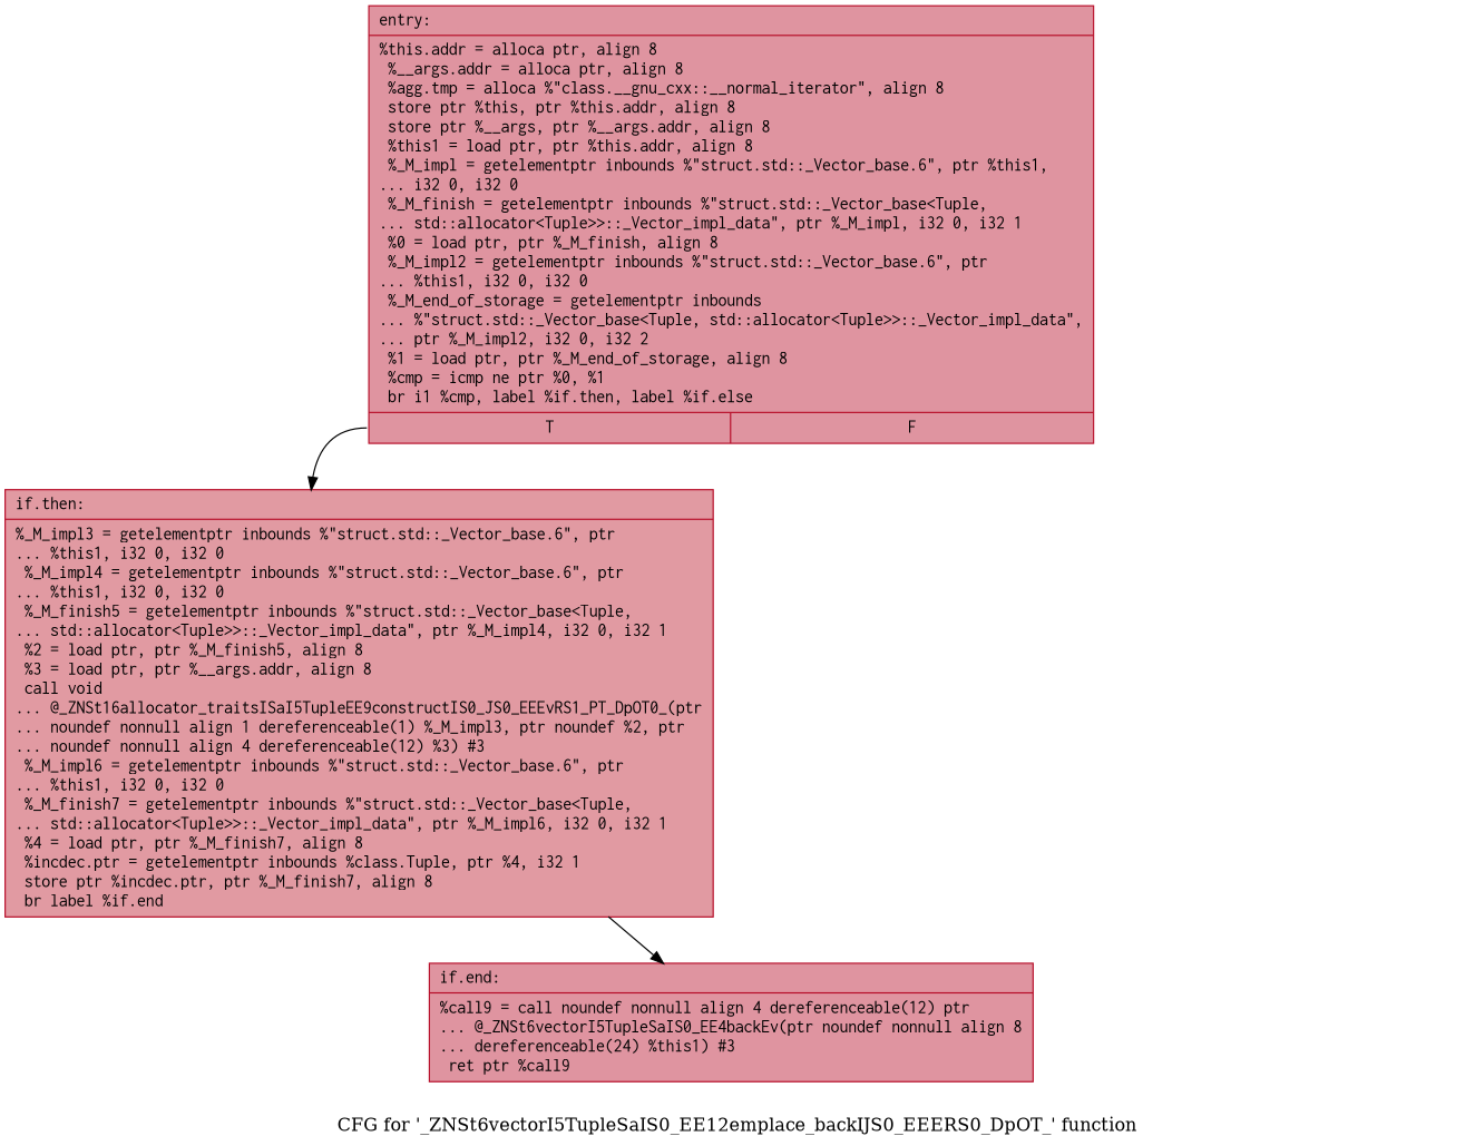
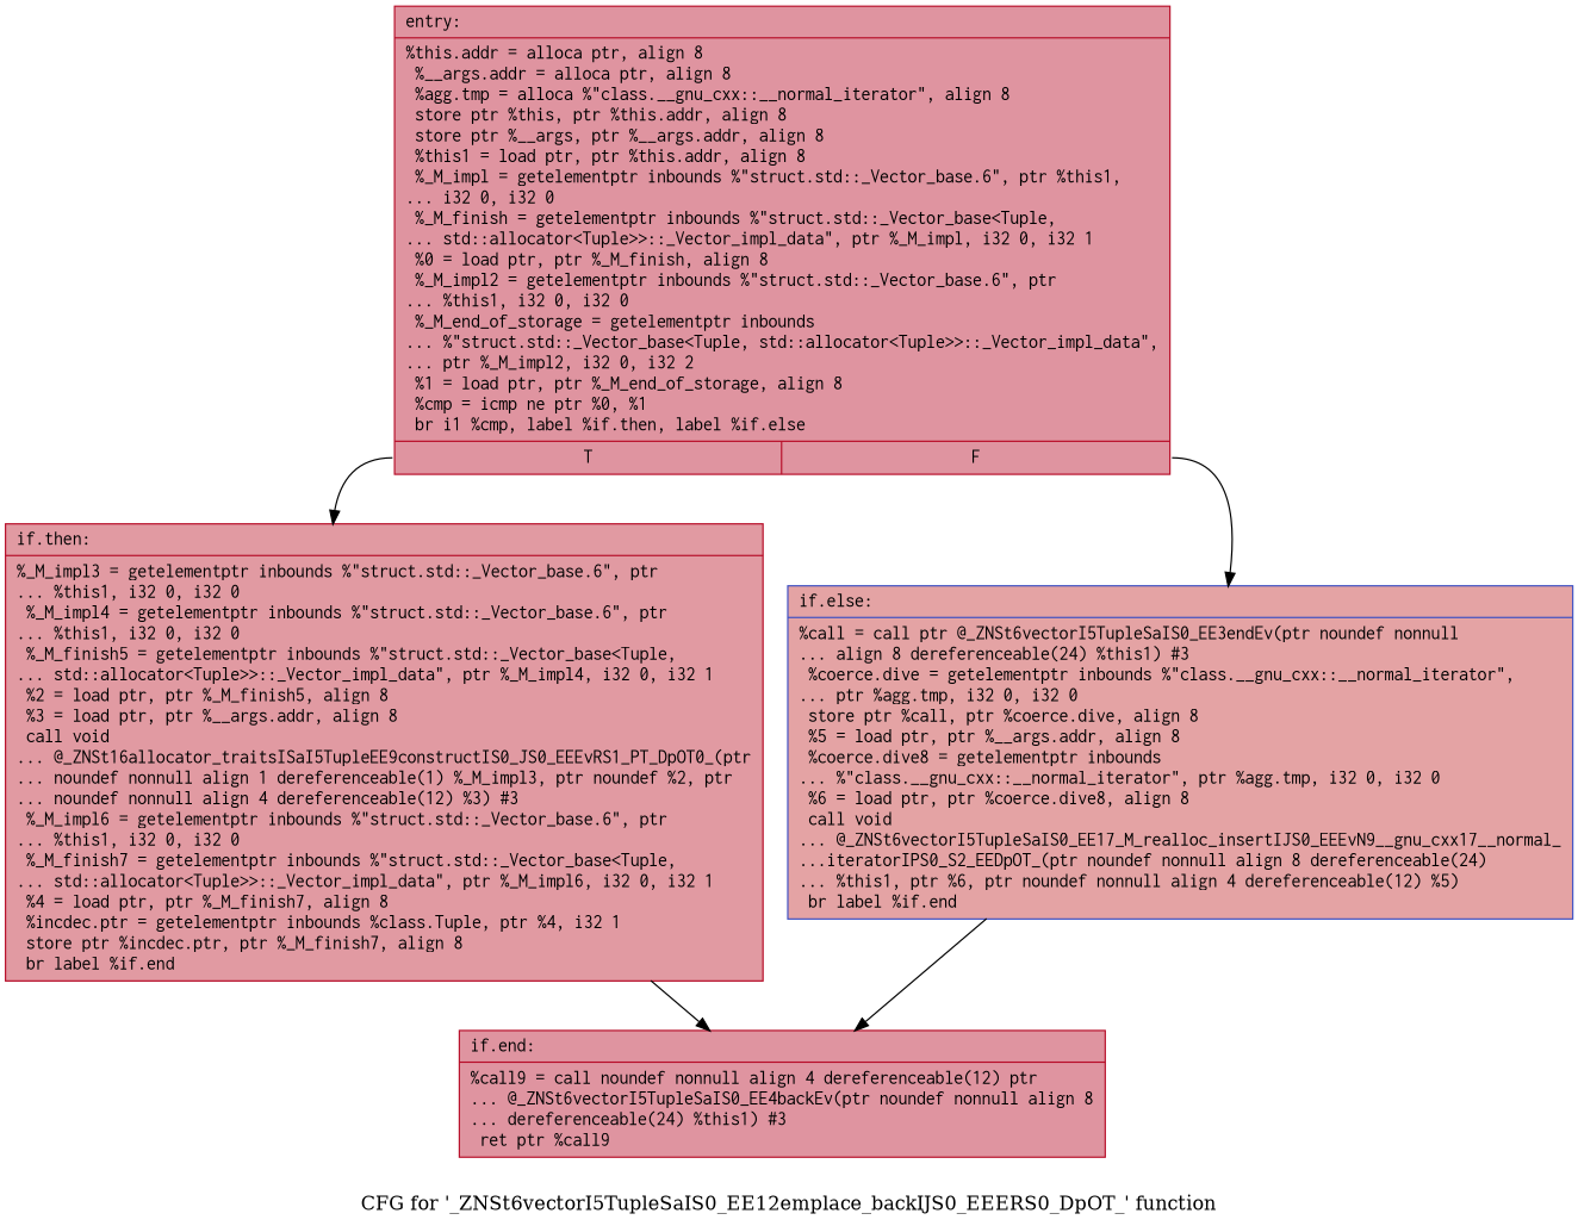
  digraph {
    label="CFG for '_ZNSt6vectorI5TupleSaIS0_EE12emplace_backIJS0_EEERS0_DpOT_' function"
    node [color="#b70d28ff" fillcolor="#b70d2870" fontname=Courier shape=record style=filled]
    n1 [label="{entry:\l|  %this.addr = alloca ptr, align 8\l  %__args.addr = alloca ptr, align 8\l  %agg.tmp = alloca %\"class.__gnu_cxx::__normal_iterator\", align 8\l  store ptr %this, ptr %this.addr, align 8\l  store ptr %__args, ptr %__args.addr, align 8\l  %this1 = load ptr, ptr %this.addr, align 8\l  %_M_impl = getelementptr inbounds %\"struct.std::_Vector_base.6\", ptr %this1,\l... i32 0, i32 0\l  %_M_finish = getelementptr inbounds %\"struct.std::_Vector_base\<Tuple,\l... std::allocator\<Tuple\>\>::_Vector_impl_data\", ptr %_M_impl, i32 0, i32 1\l  %0 = load ptr, ptr %_M_finish, align 8\l  %_M_impl2 = getelementptr inbounds %\"struct.std::_Vector_base.6\", ptr\l... %this1, i32 0, i32 0\l  %_M_end_of_storage = getelementptr inbounds\l... %\"struct.std::_Vector_base\<Tuple, std::allocator\<Tuple\>\>::_Vector_impl_data\",\l... ptr %_M_impl2, i32 0, i32 2\l  %1 = load ptr, ptr %_M_end_of_storage, align 8\l  %cmp = icmp ne ptr %0, %1\l  br i1 %cmp, label %if.then, label %if.else\l|{<s0>T|<s1>F}}"]
    n2 [fillcolor="#bb1b2c70" label="{if.then:\l|  %_M_impl3 = getelementptr inbounds %\"struct.std::_Vector_base.6\", ptr\l... %this1, i32 0, i32 0\l  %_M_impl4 = getelementptr inbounds %\"struct.std::_Vector_base.6\", ptr\l... %this1, i32 0, i32 0\l  %_M_finish5 = getelementptr inbounds %\"struct.std::_Vector_base\<Tuple,\l... std::allocator\<Tuple\>\>::_Vector_impl_data\", ptr %_M_impl4, i32 0, i32 1\l  %2 = load ptr, ptr %_M_finish5, align 8\l  %3 = load ptr, ptr %__args.addr, align 8\l  call void\l... @_ZNSt16allocator_traitsISaI5TupleEE9constructIS0_JS0_EEEvRS1_PT_DpOT0_(ptr\l... noundef nonnull align 1 dereferenceable(1) %_M_impl3, ptr noundef %2, ptr\l... noundef nonnull align 4 dereferenceable(12) %3) #3\l  %_M_impl6 = getelementptr inbounds %\"struct.std::_Vector_base.6\", ptr\l... %this1, i32 0, i32 0\l  %_M_finish7 = getelementptr inbounds %\"struct.std::_Vector_base\<Tuple,\l... std::allocator\<Tuple\>\>::_Vector_impl_data\", ptr %_M_impl6, i32 0, i32 1\l  %4 = load ptr, ptr %_M_finish7, align 8\l  %incdec.ptr = getelementptr inbounds %class.Tuple, ptr %4, i32 1\l  store ptr %incdec.ptr, ptr %_M_finish7, align 8\l  br label %if.end\l}"]
+   n3 [color="#3d50c3ff" fillcolor="#c32e3170" label="{if.else:\l|  %call = call ptr @_ZNSt6vectorI5TupleSaIS0_EE3endEv(ptr noundef nonnull\l... align 8 dereferenceable(24) %this1) #3\l  %coerce.dive = getelementptr inbounds %\"class.__gnu_cxx::__normal_iterator\",\l... ptr %agg.tmp, i32 0, i32 0\l  store ptr %call, ptr %coerce.dive, align 8\l  %5 = load ptr, ptr %__args.addr, align 8\l  %coerce.dive8 = getelementptr inbounds\l... %\"class.__gnu_cxx::__normal_iterator\", ptr %agg.tmp, i32 0, i32 0\l  %6 = load ptr, ptr %coerce.dive8, align 8\l  call void\l... @_ZNSt6vectorI5TupleSaIS0_EE17_M_realloc_insertIJS0_EEEvN9__gnu_cxx17__normal_\l...iteratorIPS0_S2_EEDpOT_(ptr noundef nonnull align 8 dereferenceable(24)\l... %this1, ptr %6, ptr noundef nonnull align 4 dereferenceable(12) %5)\l  br label %if.end\l}"]
    n4 [label="{if.end:\l|  %call9 = call noundef nonnull align 4 dereferenceable(12) ptr\l... @_ZNSt6vectorI5TupleSaIS0_EE4backEv(ptr noundef nonnull align 8\l... dereferenceable(24) %this1) #3\l  ret ptr %call9\l}"]
    n1 -> n2 [tailport=s0]
+   n1 -> n3 [tailport=s1]
    n2 -> n4
+   n3 -> n4
  }
